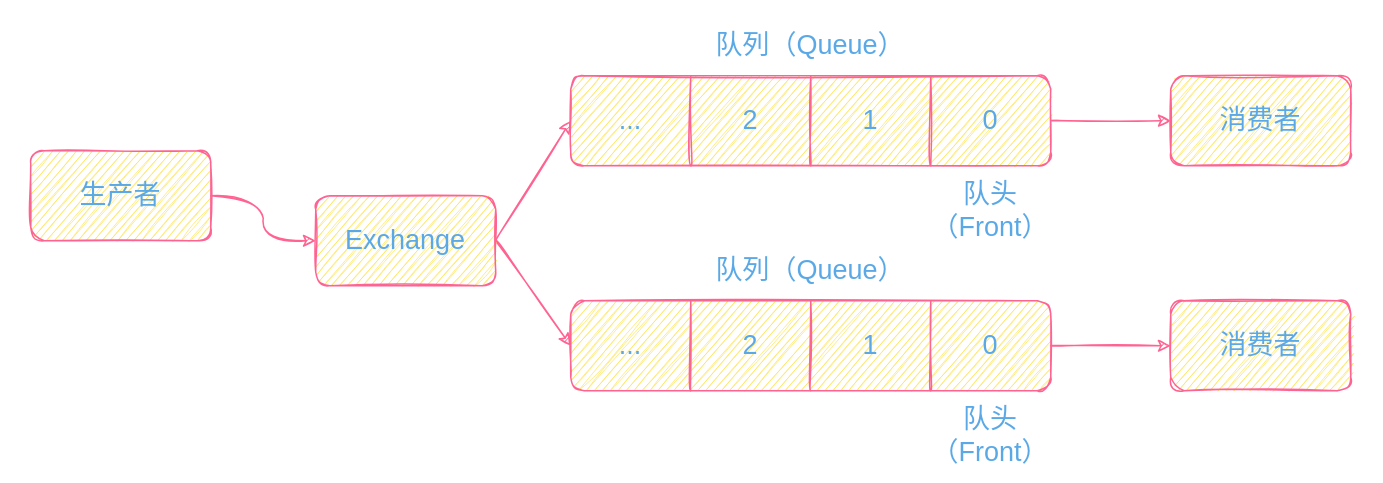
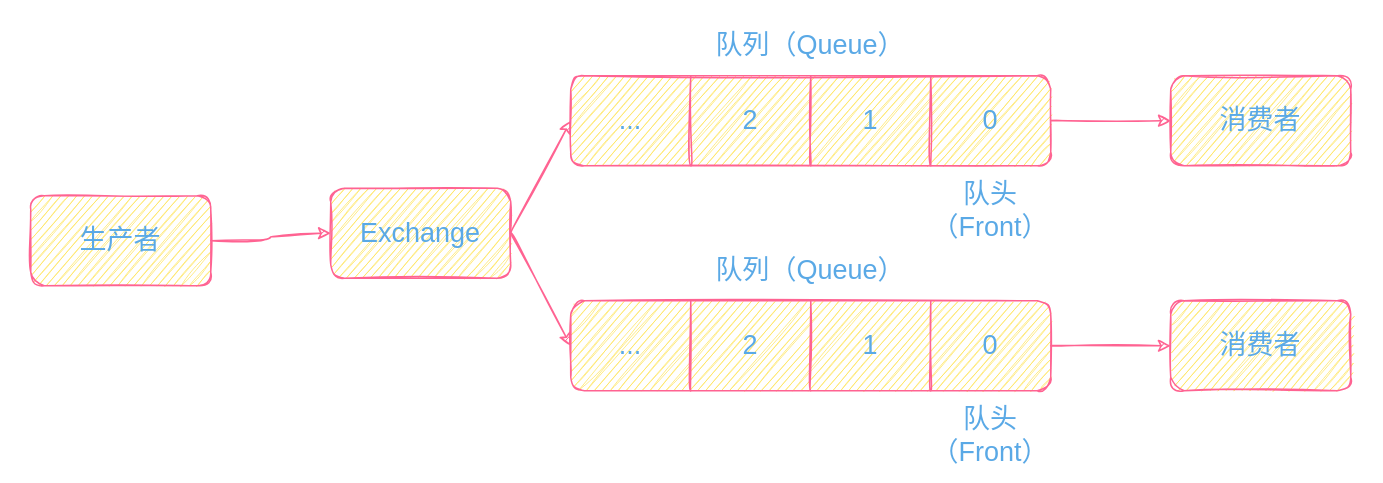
  <mxCell id="0" />
  <mxCell id="1" parent="0" />
  <mxCell id="2" value="" style="group;fontColor=#5AA9E6;sketch=1;rounded=1;fontSize=18;" vertex="1" connectable="0" parent="1"><mxGeometry x="380" y="20" width="320" height="130" as="geometry" /></mxCell>
  <mxCell id="3" value="" style="whiteSpace=wrap;html=1;fontSize=18;fillColor=#FFE45E;strokeColor=#FF6392;fontColor=#5AA9E6;sketch=1;rounded=1;" vertex="1" parent="2"><mxGeometry y="30" width="320" height="60" as="geometry" /></mxCell>
  <mxCell id="4" value="队列（Queue）" style="text;html=1;strokeColor=none;fillColor=none;align=center;verticalAlign=middle;whiteSpace=wrap;fontSize=18;fontColor=#5AA9E6;sketch=1;rounded=1;" vertex="1" parent="2"><mxGeometry x="90" width="140" height="20" as="geometry" /></mxCell>
  <mxCell id="5" value="队头（Front）" style="text;html=1;strokeColor=none;fillColor=none;align=center;verticalAlign=middle;whiteSpace=wrap;fontSize=18;fontColor=#5AA9E6;sketch=1;rounded=1;" vertex="1" parent="2"><mxGeometry x="240" y="110" width="80" height="20" as="geometry" /></mxCell>
  <mxCell id="6" value="" style="endArrow=none;html=1;entryX=0.25;entryY=0;entryDx=0;entryDy=0;exitX=0.25;exitY=1;exitDx=0;exitDy=0;fontSize=18;strokeColor=#FF6392;fontColor=#5AA9E6;sketch=1;curved=1;" edge="1" parent="2" source="3" target="3"><mxGeometry width="50" height="50" relative="1" as="geometry"><mxPoint x="70" y="90" as="sourcePoint" /><mxPoint x="100" y="60" as="targetPoint" /></mxGeometry></mxCell>
  <mxCell id="7" value="" style="endArrow=none;html=1;exitX=0.5;exitY=1;exitDx=0;exitDy=0;fontSize=18;strokeColor=#FF6392;fontColor=#5AA9E6;sketch=1;curved=1;" edge="1" parent="2" source="3"><mxGeometry width="50" height="50" relative="1" as="geometry"><mxPoint x="90" y="100" as="sourcePoint" /><mxPoint x="160" y="30" as="targetPoint" /></mxGeometry></mxCell>
  <mxCell id="8" value="" style="endArrow=none;html=1;exitX=0.75;exitY=1;exitDx=0;exitDy=0;entryX=0.75;entryY=0;entryDx=0;entryDy=0;fontSize=18;strokeColor=#FF6392;fontColor=#5AA9E6;sketch=1;curved=1;" edge="1" parent="2" source="3" target="3"><mxGeometry width="50" height="50" relative="1" as="geometry"><mxPoint x="170" y="100" as="sourcePoint" /><mxPoint x="170" y="40" as="targetPoint" /></mxGeometry></mxCell>
  <mxCell id="9" value="0" style="text;html=1;strokeColor=none;fillColor=none;align=center;verticalAlign=middle;whiteSpace=wrap;fontSize=18;fontColor=#5AA9E6;sketch=1;rounded=1;" vertex="1" parent="2"><mxGeometry x="260" y="50" width="40" height="20" as="geometry" /></mxCell>
  <mxCell id="10" value="1" style="text;html=1;strokeColor=none;fillColor=none;align=center;verticalAlign=middle;whiteSpace=wrap;fontSize=18;fontColor=#5AA9E6;sketch=1;rounded=1;" vertex="1" parent="2"><mxGeometry x="180" y="50" width="40" height="20" as="geometry" /></mxCell>
  <mxCell id="11" value="2" style="text;html=1;strokeColor=none;fillColor=none;align=center;verticalAlign=middle;whiteSpace=wrap;fontSize=18;fontColor=#5AA9E6;sketch=1;rounded=1;" vertex="1" parent="2"><mxGeometry x="100" y="50" width="40" height="20" as="geometry" /></mxCell>
  <mxCell id="12" value="..." style="text;html=1;strokeColor=none;fillColor=none;align=center;verticalAlign=middle;whiteSpace=wrap;fontSize=18;fontColor=#5AA9E6;sketch=1;rounded=1;" vertex="1" parent="2"><mxGeometry x="20" y="50" width="40" height="20" as="geometry" /></mxCell>
  <mxCell id="13" value="" style="group;fontColor=#5AA9E6;sketch=1;rounded=1;fontSize=18;" vertex="1" connectable="0" parent="1"><mxGeometry x="380" y="170" width="320" height="130" as="geometry" /></mxCell>
  <mxCell id="14" value="" style="whiteSpace=wrap;html=1;fontSize=18;fillColor=#FFE45E;strokeColor=#FF6392;fontColor=#5AA9E6;sketch=1;rounded=1;" vertex="1" parent="13"><mxGeometry y="30" width="320" height="60" as="geometry" /></mxCell>
  <mxCell id="15" value="队列（Queue）" style="text;html=1;strokeColor=none;fillColor=none;align=center;verticalAlign=middle;whiteSpace=wrap;fontSize=18;fontColor=#5AA9E6;sketch=1;rounded=1;" vertex="1" parent="13"><mxGeometry x="90" width="140" height="20" as="geometry" /></mxCell>
  <mxCell id="16" value="队头（Front）" style="text;html=1;strokeColor=none;fillColor=none;align=center;verticalAlign=middle;whiteSpace=wrap;fontSize=18;fontColor=#5AA9E6;sketch=1;rounded=1;" vertex="1" parent="13"><mxGeometry x="240" y="110" width="80" height="20" as="geometry" /></mxCell>
  <mxCell id="17" value="" style="endArrow=none;html=1;entryX=0.25;entryY=0;entryDx=0;entryDy=0;exitX=0.25;exitY=1;exitDx=0;exitDy=0;fontSize=18;strokeColor=#FF6392;fontColor=#5AA9E6;sketch=1;curved=1;" edge="1" parent="13" source="14" target="14"><mxGeometry width="50" height="50" relative="1" as="geometry"><mxPoint x="70" y="90" as="sourcePoint" /><mxPoint x="100" y="60" as="targetPoint" /></mxGeometry></mxCell>
  <mxCell id="18" value="" style="endArrow=none;html=1;exitX=0.5;exitY=1;exitDx=0;exitDy=0;fontSize=18;strokeColor=#FF6392;fontColor=#5AA9E6;sketch=1;curved=1;" edge="1" parent="13" source="14"><mxGeometry width="50" height="50" relative="1" as="geometry"><mxPoint x="90" y="100" as="sourcePoint" /><mxPoint x="160" y="30" as="targetPoint" /></mxGeometry></mxCell>
  <mxCell id="19" value="" style="endArrow=none;html=1;exitX=0.75;exitY=1;exitDx=0;exitDy=0;entryX=0.75;entryY=0;entryDx=0;entryDy=0;fontSize=18;strokeColor=#FF6392;fontColor=#5AA9E6;sketch=1;curved=1;" edge="1" parent="13" source="14" target="14"><mxGeometry width="50" height="50" relative="1" as="geometry"><mxPoint x="170" y="100" as="sourcePoint" /><mxPoint x="170" y="40" as="targetPoint" /></mxGeometry></mxCell>
  <mxCell id="20" value="0" style="text;html=1;strokeColor=none;fillColor=none;align=center;verticalAlign=middle;whiteSpace=wrap;fontSize=18;fontColor=#5AA9E6;sketch=1;rounded=1;" vertex="1" parent="13"><mxGeometry x="260" y="50" width="40" height="20" as="geometry" /></mxCell>
  <mxCell id="21" value="1" style="text;html=1;strokeColor=none;fillColor=none;align=center;verticalAlign=middle;whiteSpace=wrap;fontSize=18;fontColor=#5AA9E6;sketch=1;rounded=1;" vertex="1" parent="13"><mxGeometry x="180" y="50" width="40" height="20" as="geometry" /></mxCell>
  <mxCell id="22" value="2" style="text;html=1;strokeColor=none;fillColor=none;align=center;verticalAlign=middle;whiteSpace=wrap;fontSize=18;fontColor=#5AA9E6;sketch=1;rounded=1;" vertex="1" parent="13"><mxGeometry x="100" y="50" width="40" height="20" as="geometry" /></mxCell>
  <mxCell id="23" value="..." style="text;html=1;strokeColor=none;fillColor=none;align=center;verticalAlign=middle;whiteSpace=wrap;fontSize=18;fontColor=#5AA9E6;sketch=1;rounded=1;" vertex="1" parent="13"><mxGeometry x="20" y="50" width="40" height="20" as="geometry" /></mxCell>
  <mxCell id="24" style="orthogonalLoop=1;jettySize=auto;html=1;exitX=1;exitY=0.5;exitDx=0;exitDy=0;fontColor=#5AA9E6;strokeColor=#FF6392;fillColor=#FFE45E;sketch=1;curved=1;fontSize=18;" edge="1" parent="1" source="26"><mxGeometry relative="1" as="geometry"><mxPoint x="380" y="80" as="targetPoint" /></mxGeometry></mxCell>
  <mxCell id="25" style="orthogonalLoop=1;jettySize=auto;html=1;exitX=1;exitY=0.5;exitDx=0;exitDy=0;entryX=0;entryY=0.5;entryDx=0;entryDy=0;fontColor=#5AA9E6;strokeColor=#FF6392;fillColor=#FFE45E;sketch=1;curved=1;fontSize=18;" edge="1" parent="1" source="26" target="14"><mxGeometry relative="1" as="geometry" /></mxCell>
- <mxCell id="26" value="Exchange" style="whiteSpace=wrap;html=1;fontColor=#5AA9E6;strokeColor=#FF6392;fillColor=#FFE45E;sketch=1;rounded=1;fontSize=18;" vertex="1" parent="1"><mxGeometry x="210" y="130" width="120" height="60" as="geometry" /></mxCell>
+ <mxCell id="26" value="Exchange" style="whiteSpace=wrap;html=1;fontColor=#5AA9E6;strokeColor=#FF6392;fillColor=#FFE45E;sketch=1;rounded=1;fontSize=18;" vertex="1" parent="1"><mxGeometry x="220" y="125" width="120" height="60" as="geometry" /></mxCell>
  <mxCell id="27" value="" style="edgeStyle=orthogonalEdgeStyle;orthogonalLoop=1;jettySize=auto;html=1;fontColor=#5AA9E6;strokeColor=#FF6392;fillColor=#FFE45E;sketch=1;curved=1;fontSize=18;" edge="1" parent="1" source="28" target="26"><mxGeometry relative="1" as="geometry" /></mxCell>
- <mxCell id="28" value="生产者" style="whiteSpace=wrap;html=1;fontColor=#5AA9E6;strokeColor=#FF6392;fillColor=#FFE45E;sketch=1;rounded=1;fontSize=18;" vertex="1" parent="1"><mxGeometry x="20" y="100" width="120" height="60" as="geometry" /></mxCell>
+ <mxCell id="28" value="生产者" style="whiteSpace=wrap;html=1;fontColor=#5AA9E6;strokeColor=#FF6392;fillColor=#FFE45E;sketch=1;rounded=1;fontSize=18;" vertex="1" parent="1"><mxGeometry x="20" y="130" width="120" height="60" as="geometry" /></mxCell>
  <mxCell id="29" value="消费者" style="whiteSpace=wrap;html=1;fontColor=#5AA9E6;strokeColor=#FF6392;fillColor=#FFE45E;sketch=1;rounded=1;fontSize=18;" vertex="1" parent="1"><mxGeometry x="780" y="50" width="120" height="60" as="geometry" /></mxCell>
  <mxCell id="30" value="消费者" style="whiteSpace=wrap;html=1;fontColor=#5AA9E6;strokeColor=#FF6392;fillColor=#FFE45E;sketch=1;rounded=1;fontSize=18;" vertex="1" parent="1"><mxGeometry x="780" y="200" width="120" height="60" as="geometry" /></mxCell>
  <mxCell id="31" style="edgeStyle=none;orthogonalLoop=1;jettySize=auto;html=1;exitX=1;exitY=0.5;exitDx=0;exitDy=0;entryX=0;entryY=0.5;entryDx=0;entryDy=0;fontColor=#5AA9E6;strokeColor=#FF6392;fillColor=#FFE45E;sketch=1;curved=1;fontSize=18;" edge="1" parent="1" source="3" target="29"><mxGeometry relative="1" as="geometry" /></mxCell>
  <mxCell id="32" style="edgeStyle=none;orthogonalLoop=1;jettySize=auto;html=1;exitX=1;exitY=0.5;exitDx=0;exitDy=0;fontColor=#5AA9E6;strokeColor=#FF6392;fillColor=#FFE45E;sketch=1;curved=1;fontSize=18;" edge="1" parent="1" source="14" target="30"><mxGeometry relative="1" as="geometry" /></mxCell>
